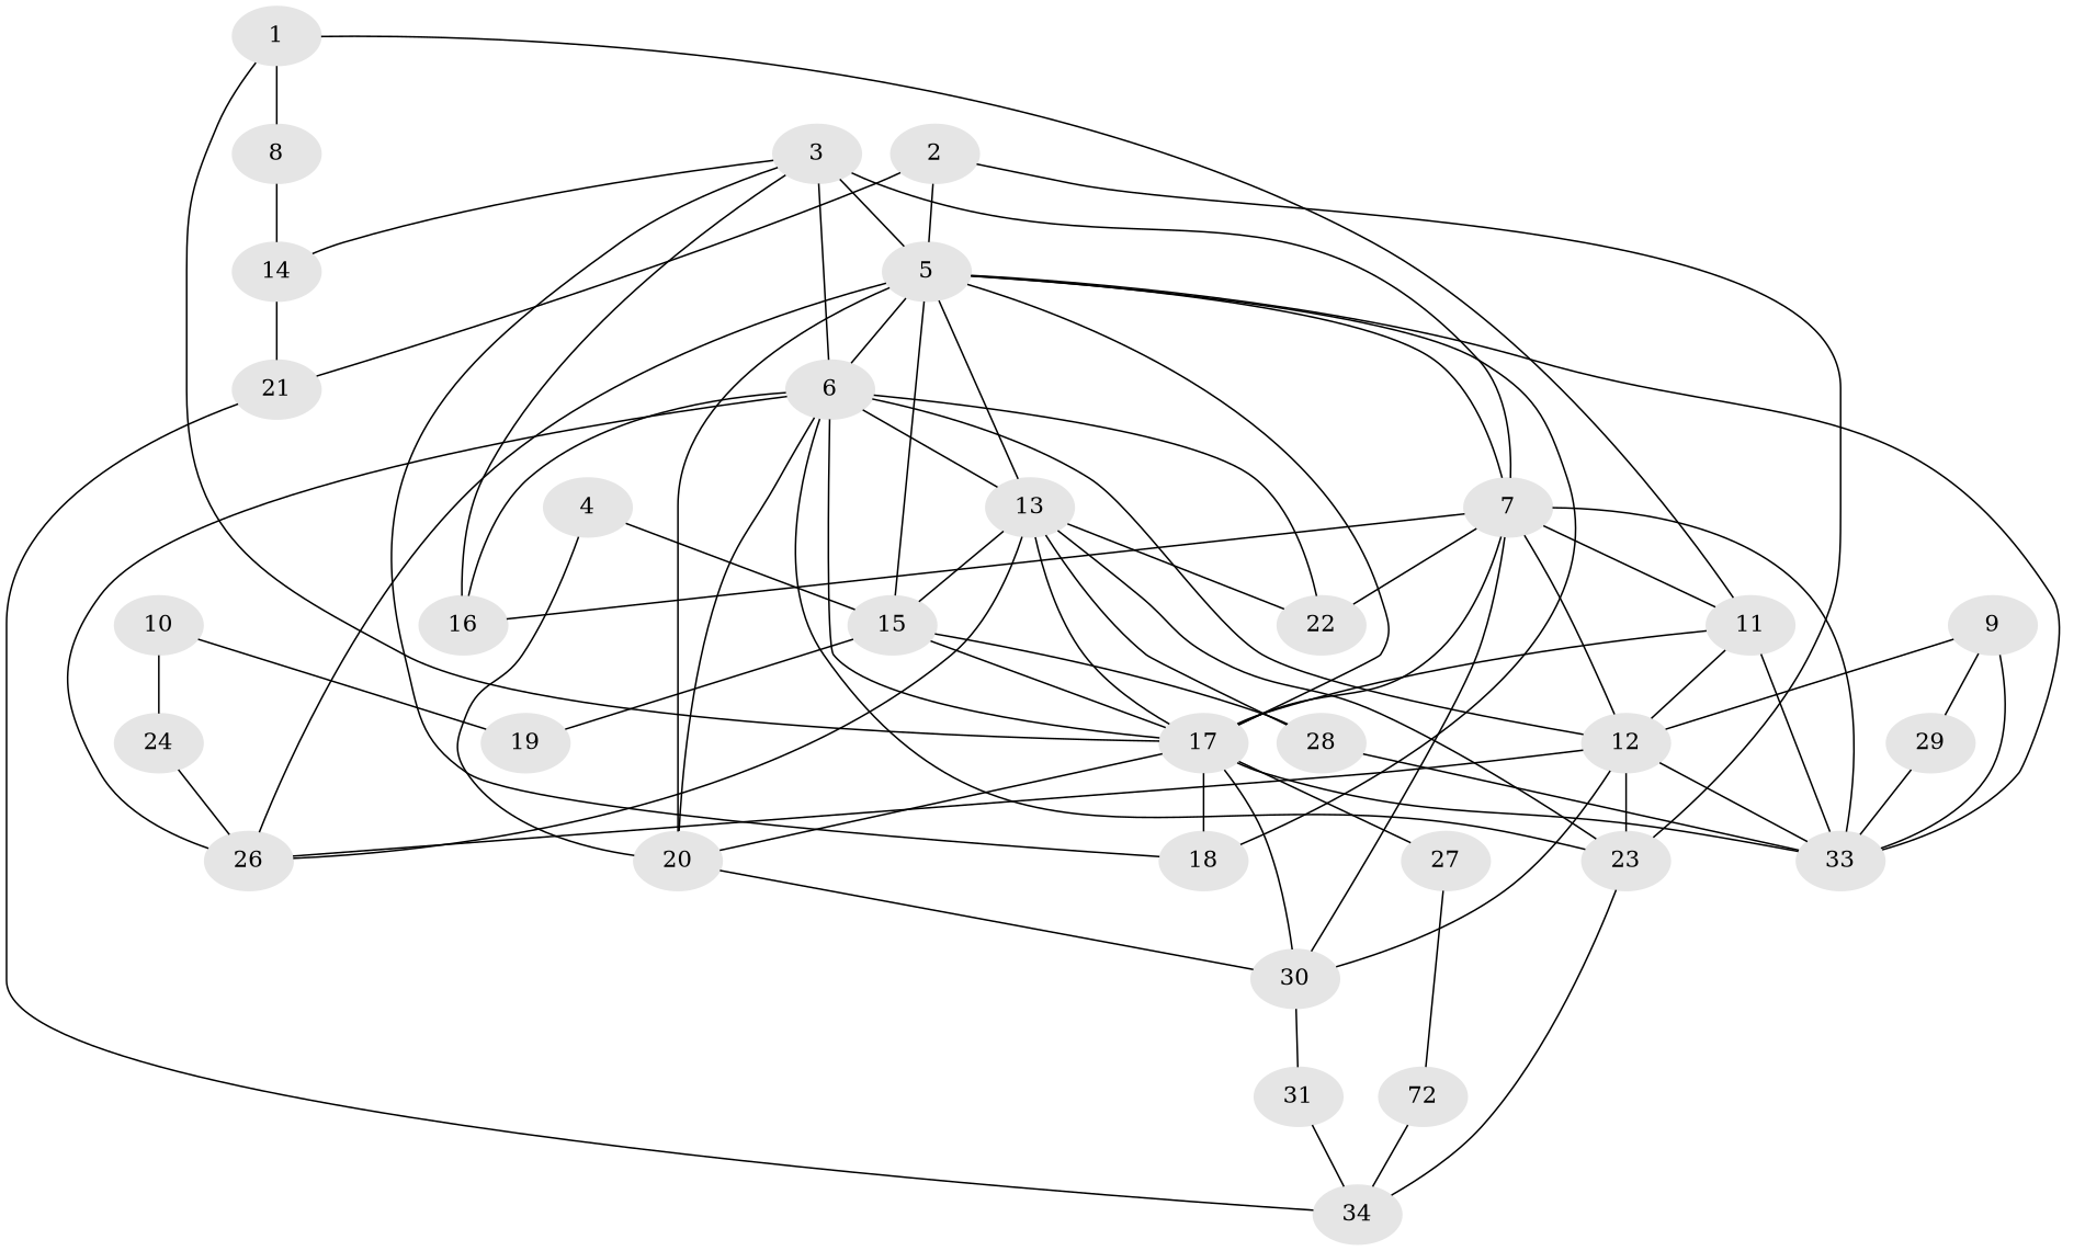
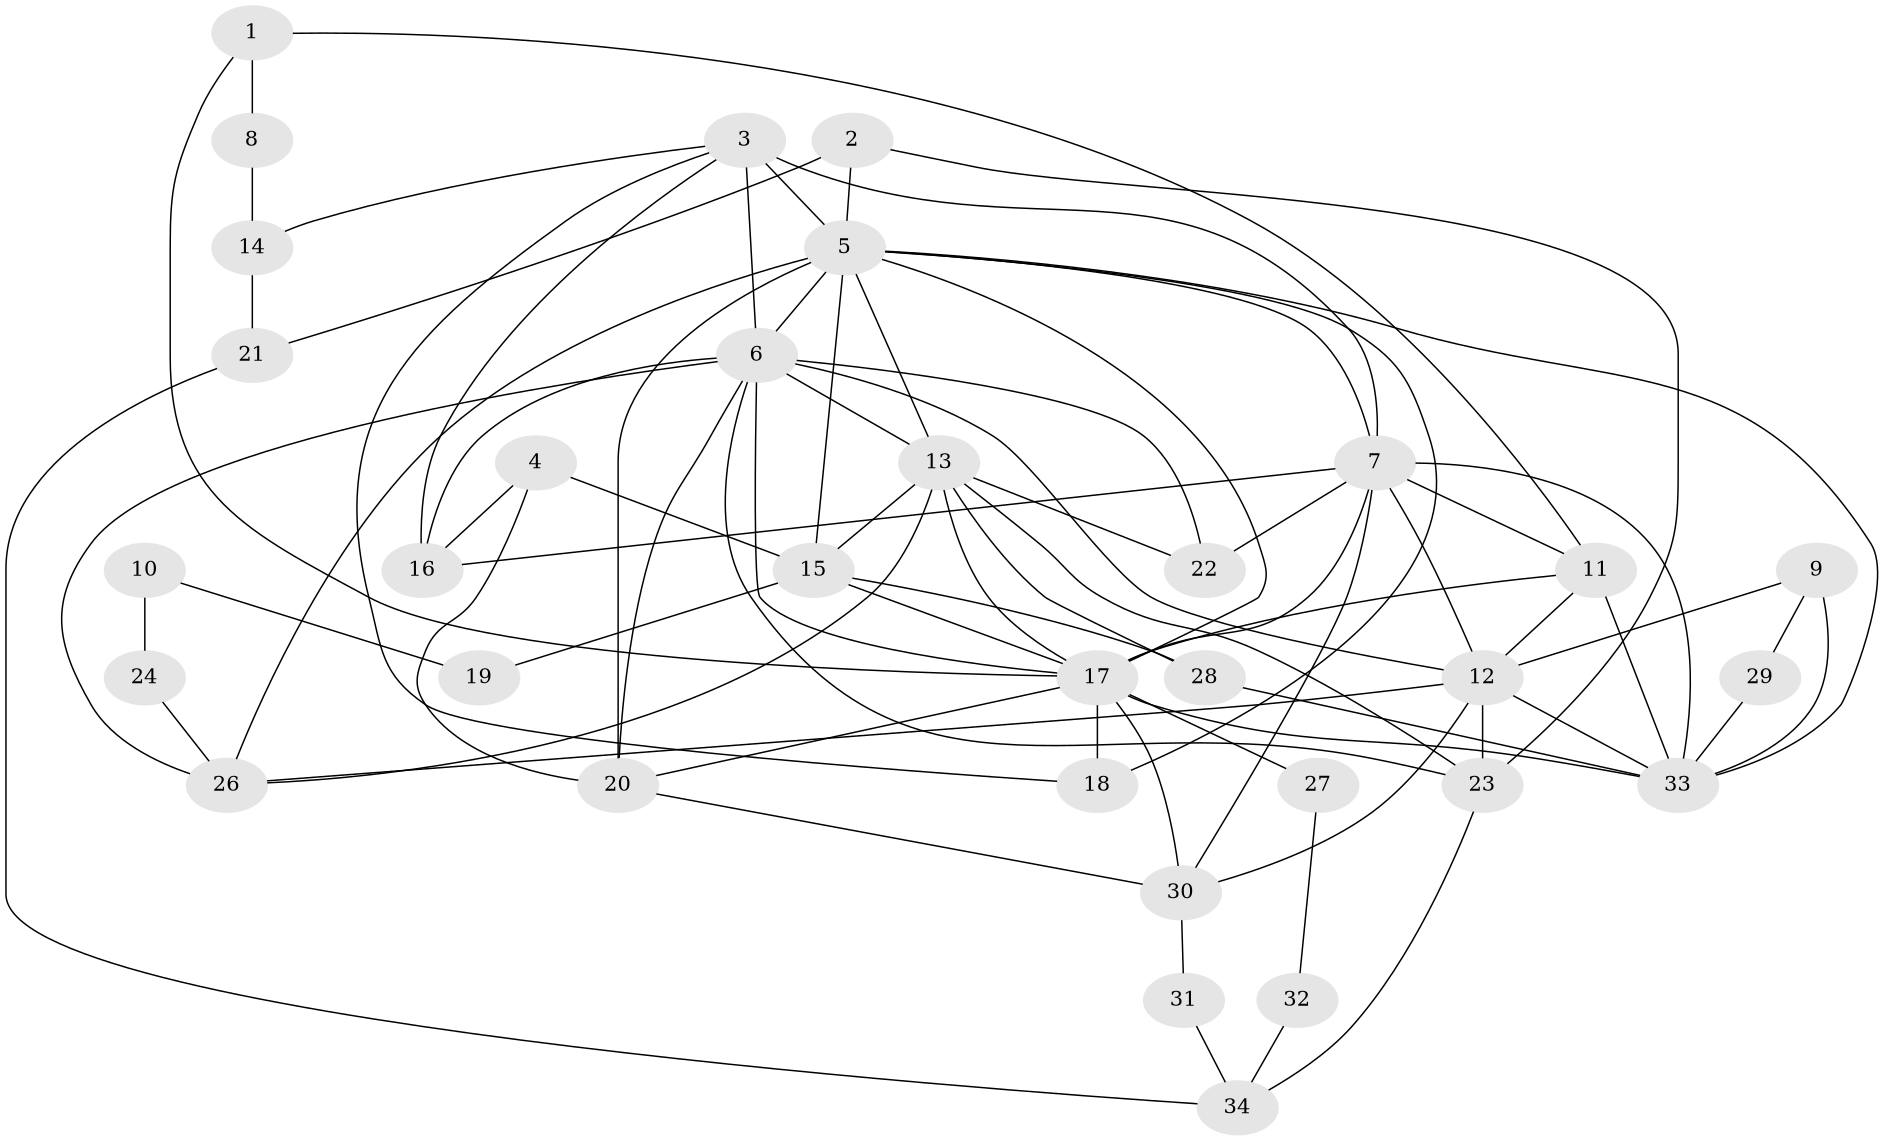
  graph {
    node [color=gray90 style=filled]
    edge [weight=1.0]
    1
    8
    11
    17
    14
    33
    12
    18
    20
    30
    27
    2
    5
    21
    23
    6
    7
    15
    13
    26
    34
    3
    16
    22
    4
    19
    28
    31
    9
    29
    10
    24
-   32 [label=72]
+   32
    1 -- 8
    1 -- 11
    1 -- 17
    8 -- 14
    11 -- 17 [weight=2.0]
    11 -- 33
    11 -- 12
    17 -- 33
    17 -- 18
    17 -- 20
    17 -- 30 [weight=2.0]
    17 -- 27 [weight=2.0]
    14 -- 21
    12 -- 33
    12 -- 30
    12 -- 23 [weight=3.0]
    12 -- 26
    20 -- 30
    30 -- 31
    27 -- 32
    2 -- 5
    2 -- 21
    2 -- 23
    5 -- 17
    5 -- 33 [weight=2.0]
    5 -- 18
    5 -- 20 [weight=2.0]
    5 -- 6
    5 -- 7
    5 -- 15 [weight=2.0]
    5 -- 13
    5 -- 26
    21 -- 34
    23 -- 34
    6 -- 17
    6 -- 12
    6 -- 20
    6 -- 23
    6 -- 13
    6 -- 26
    6 -- 16
    6 -- 22
    7 -- 11 [weight=3.0]
    7 -- 17
    7 -- 33
    7 -- 12 [weight=2.0]
    7 -- 30
    7 -- 16
    7 -- 22
    15 -- 17
    15 -- 19
    15 -- 28
    13 -- 17
    13 -- 23
    13 -- 15
    13 -- 26
    13 -- 22
    13 -- 28
    3 -- 14 [weight=2.0]
    3 -- 18
    3 -- 5 [weight=2.0]
    3 -- 6
    3 -- 7 [weight=2.0]
    3 -- 16
    4 -- 20
    4 -- 15
+   4 -- 16
    28 -- 33
    31 -- 34
    9 -- 33
    9 -- 12
    9 -- 29
    29 -- 33
    10 -- 19
    10 -- 24
    24 -- 26
    32 -- 34
  }
